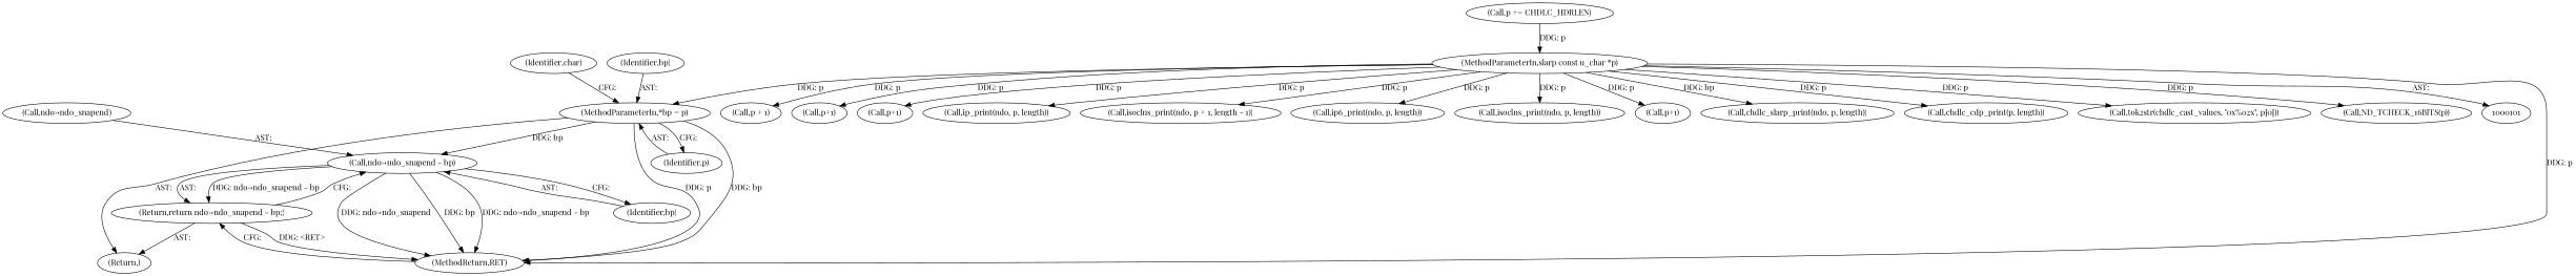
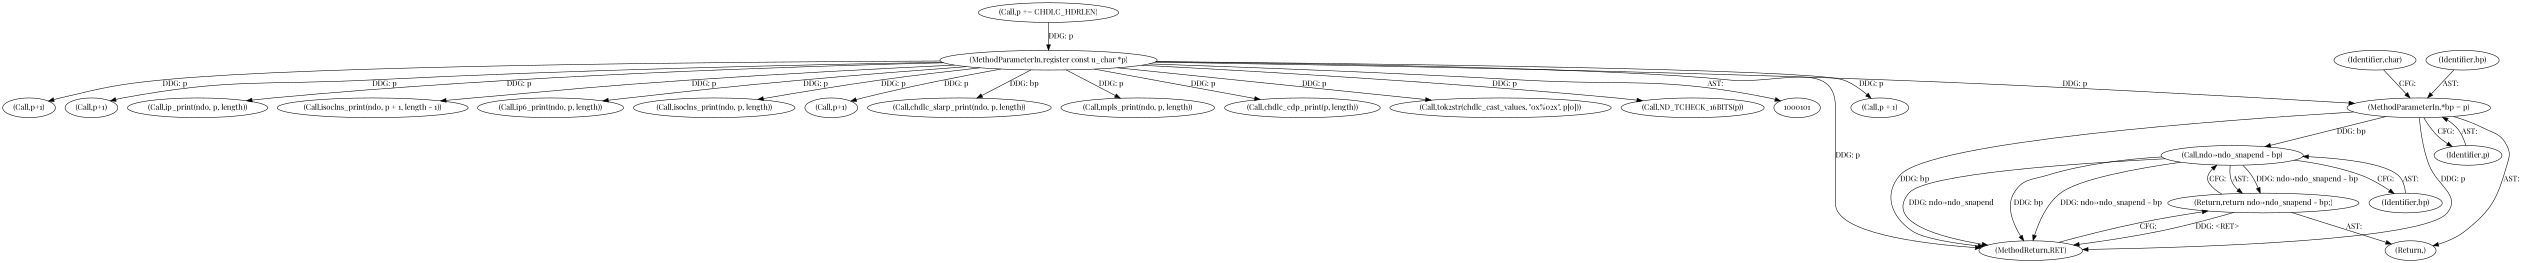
  digraph {
    fontname="Playfair Display"
    node [fontname="Playfair Display"]
    edge [fontname="Playfair Display"]
    n1 [label="(Call,ndo->ndo_snapend - bp)"]
    n2 [label="(Return,return ndo->ndo_snapend - bp;)"]
    n3 [label="(Identifier,bp)"]
    n4 [label="(MethodReturn,RET)"]
    n5 [label="(Return,)"]
    n6 [label="(MethodParameterIn,*bp = p)"]
    n7 [label="(Identifier,p)"]
-   n8 [label="(MethodParameterIn,slarp const u_char *p)"]
+   n8 [label="(MethodParameterIn,register const u_char *p)"]
    n9 [label="(Call,p + 1)"]
    n10 [label="(Call,p+1)"]
    n11 [label="(Call,p+1)"]
    n12 [label="(Call,ip_print(ndo, p, length))"]
    n13 [label="(Call,isoclns_print(ndo, p + 1, length - 1))"]
    n14 [label="(Call,ip6_print(ndo, p, length))"]
    n15 [label="(Call,isoclns_print(ndo, p, length))"]
    n16 [label="(Call,p+1)"]
    n17 [label="(Call,chdlc_slarp_print(ndo, p, length))"]
+   n18 [label="(Call,mpls_print(ndo, p, length))"]
    n19 [label="(Call,chdlc_cdp_print(p, length))"]
    n20 [label="(Call,tok2str(chdlc_cast_values, \"0x%02x\", p[0]))"]
    n21 [label="(Call,ND_TCHECK_16BITS(p))"]
    1000101
    n23 [label="(Call,p += CHDLC_HDRLEN)"]
    n24 [label="(Identifier,char)"]
-   n25 [label="(Call,ndo->ndo_snapend)"]
    n26 [label="(Identifier,bp)"]
    n1 -> n2 [label="AST: "]
    n1 -> n2 [label="DDG: ndo->ndo_snapend - bp"]
    n1 -> n3 [label="CFG: "]
    n1 -> n4 [label="DDG: ndo->ndo_snapend"]
    n1 -> n4 [label="DDG: bp"]
    n1 -> n4 [label="DDG: ndo->ndo_snapend - bp"]
    n2 -> n1 [label="CFG: "]
    n2 -> n4 [label="DDG: <RET>"]
    n2 -> n5 [label="AST: "]
    n3 -> n1 [label="AST: "]
    n4 -> n2 [label="CFG: "]
    n6 -> n1 [label="DDG: bp"]
    n6 -> n4 [label="DDG: p"]
    n6 -> n4 [label="DDG: bp"]
    n6 -> n5 [label="AST: "]
    n6 -> n7 [label="CFG: "]
    n7 -> n6 [label="AST: "]
    n8 -> n4 [label="DDG: p"]
    n8 -> n6 [label="DDG: p"]
    n8 -> n9 [label="DDG: p"]
    n8 -> n10 [label="DDG: p"]
    n8 -> n11 [label="DDG: p"]
    n8 -> n12 [label="DDG: p"]
    n8 -> n13 [label="DDG: p"]
    n8 -> n14 [label="DDG: p"]
    n8 -> n15 [label="DDG: p"]
    n8 -> n16 [label="DDG: p"]
    n8 -> n17 [label="DDG: bp"]
+   n8 -> n18 [label="DDG: p"]
    n8 -> n19 [label="DDG: p"]
    n8 -> n20 [label="DDG: p"]
    n8 -> n21 [label="DDG: p"]
    n8 -> 1000101 [label="AST: "]
    n23 -> n8 [label="DDG: p"]
    n24 -> n6 [label="CFG: "]
-   n25 -> n1 [label="AST: "]
    n26 -> n6 [label="AST: "]
  }
